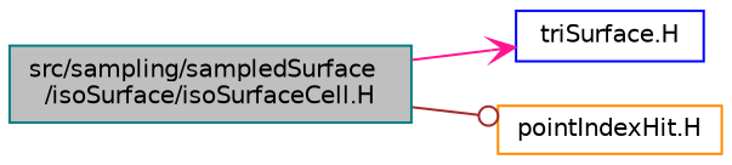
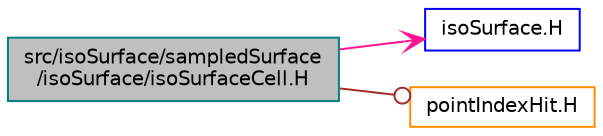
  digraph {
    rankdir=LR
    node [fontname=Helvetica fontsize=10 shape=record]
    edge [fontname=Helvetica fontsize=10 labelfontname=Helvetica labelfontsize=10 style=solid]
-   n1 [color=teal fillcolor=grey75 fontcolor=black height=0.2 label="src/sampling/sampledSurface\l/isoSurface/isoSurfaceCell.H" style=filled width=0.4]
-   n2 [color=blue height=0.2 label="triSurface.H" width=0.4]
+   n1 [color=teal fillcolor=grey75 fontcolor=black height=0.2 label="src/isoSurface/sampledSurface\l/isoSurface/isoSurfaceCell.H" style=filled width=0.4]
+   n2 [color=blue height=0.2 label="isoSurface.H" width=0.4]
    n3 [color=darkorange height=0.2 label="pointIndexHit.H" width=0.4]
    n1 -> n2 [arrowhead=vee color=deeppink]
    n1 -> n3 [arrowhead=odot color=brown]
  }
